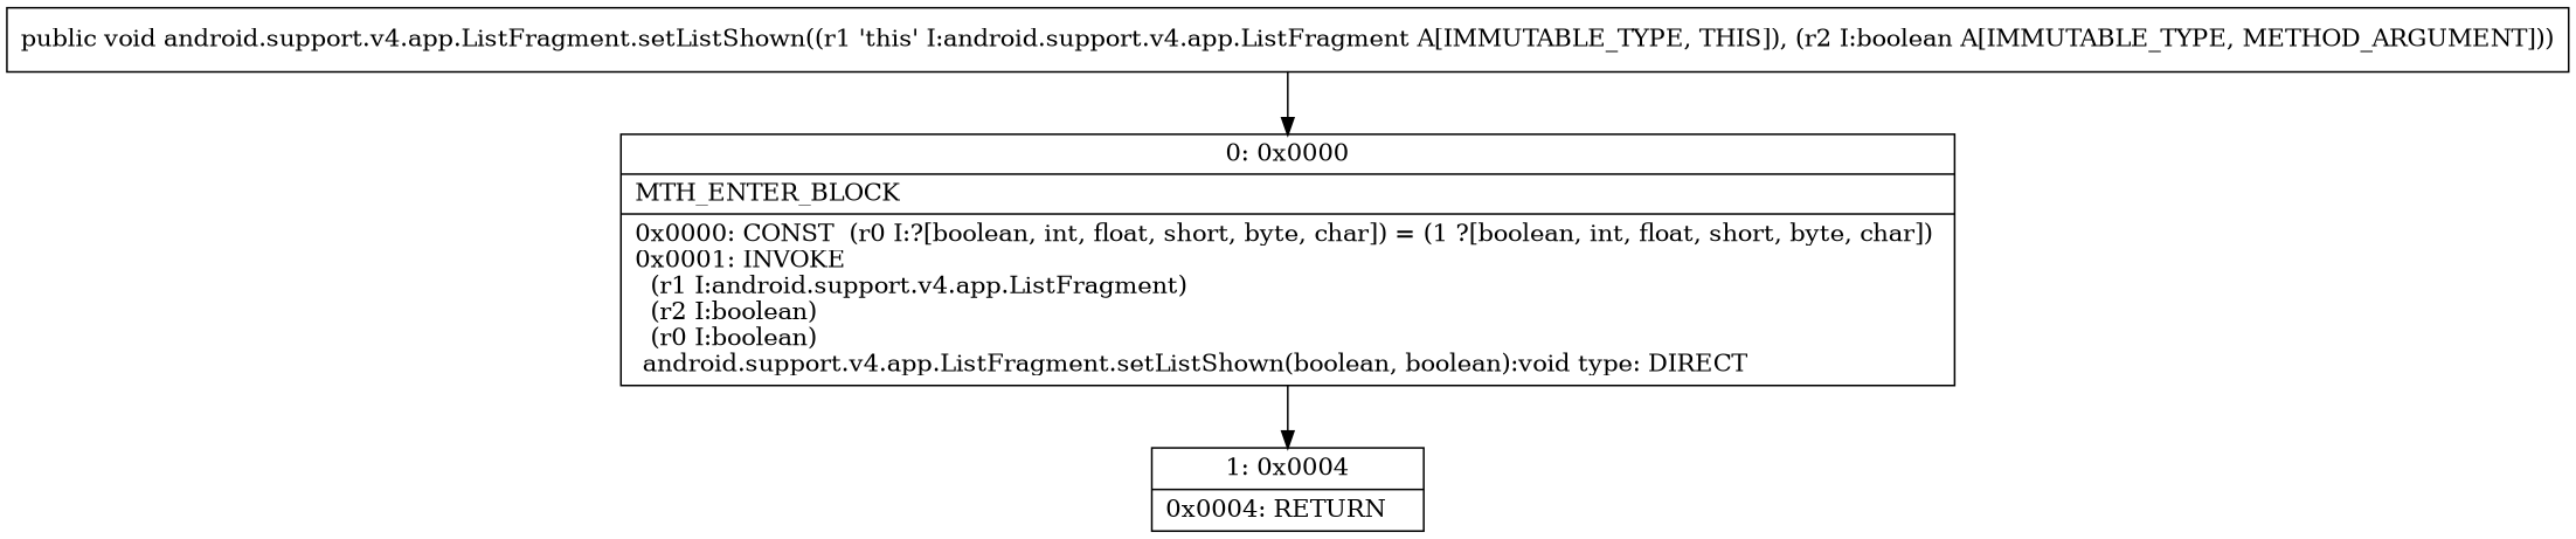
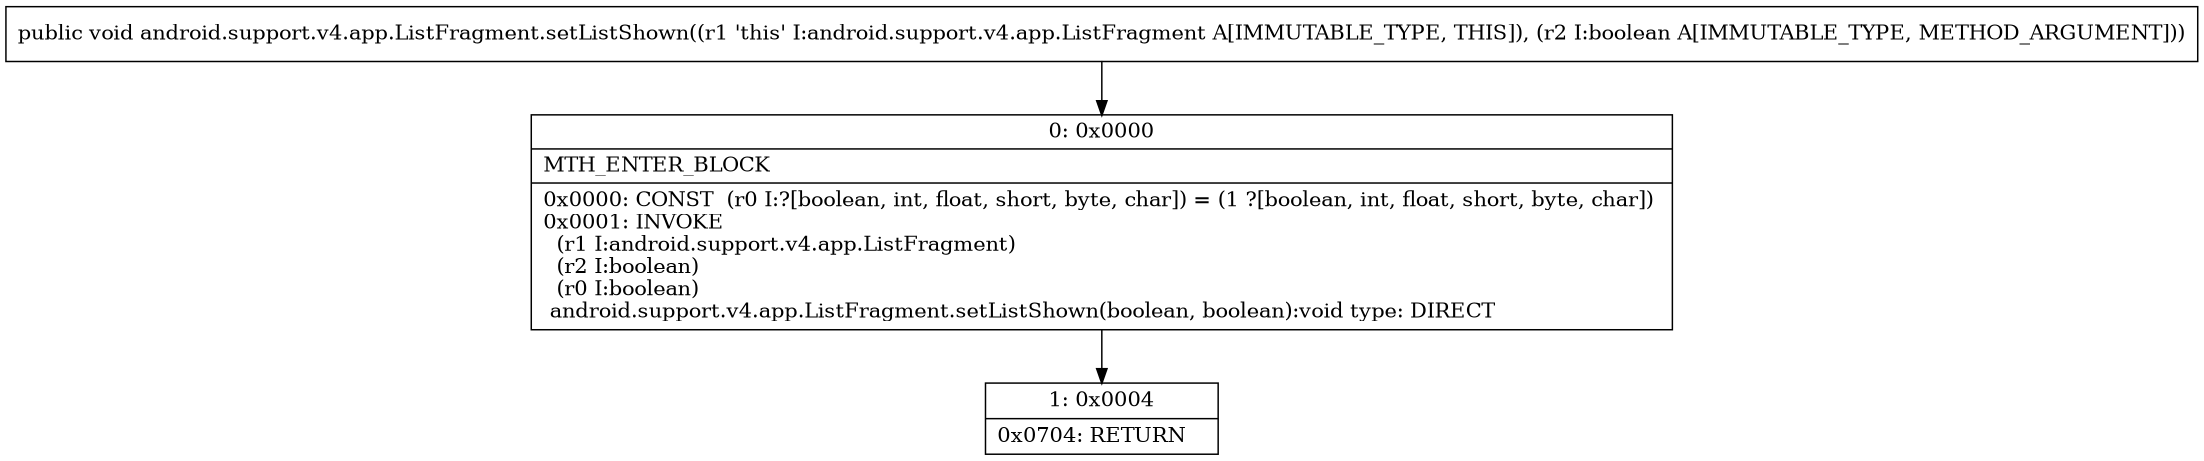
  digraph {
    node [shape=record]
    n1 [label="{0\:\ 0x0000|MTH_ENTER_BLOCK\l|0x0000: CONST  (r0 I:?[boolean, int, float, short, byte, char]) = (1 ?[boolean, int, float, short, byte, char]) \l0x0001: INVOKE  \l  (r1 I:android.support.v4.app.ListFragment)\l  (r2 I:boolean)\l  (r0 I:boolean)\l android.support.v4.app.ListFragment.setListShown(boolean, boolean):void type: DIRECT \l}"]
-   n2 [label="{1\:\ 0x0004|0x0004: RETURN   \l}"]
+   n2 [label="{1\:\ 0x0004|0x0704: RETURN   \l}"]
    n3 [label="{public void android.support.v4.app.ListFragment.setListShown((r1 'this' I:android.support.v4.app.ListFragment A[IMMUTABLE_TYPE, THIS]), (r2 I:boolean A[IMMUTABLE_TYPE, METHOD_ARGUMENT])) }"]
    n1 -> n2
    n3 -> n1
  }
